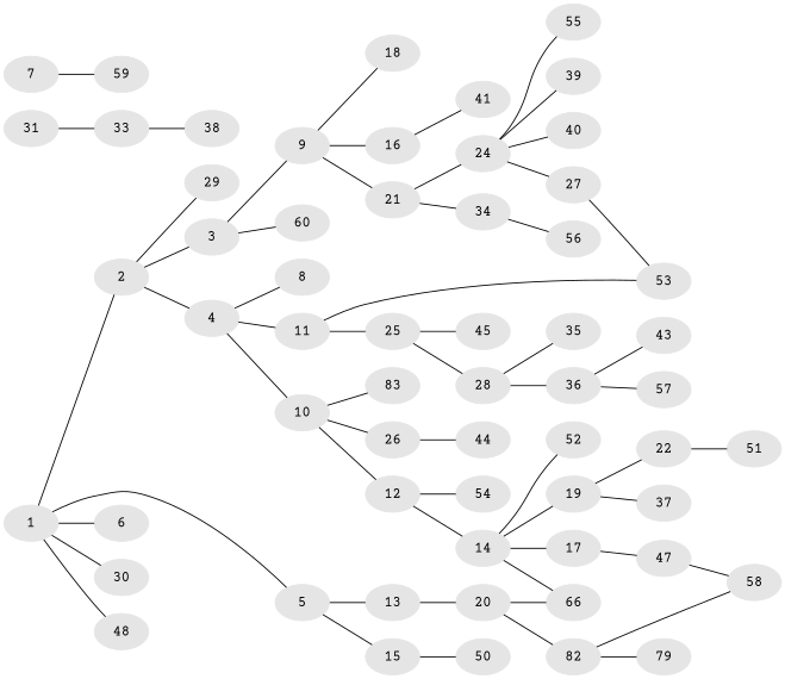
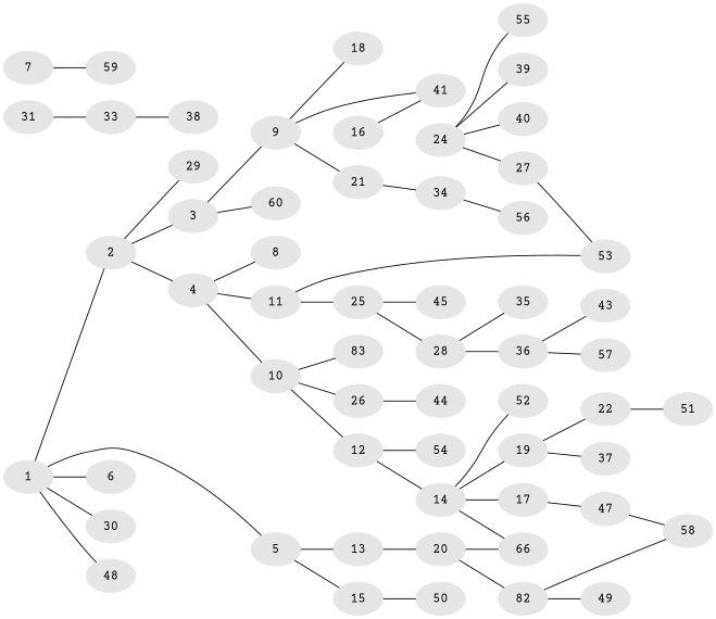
  graph {
    fontname="Courier Prime"
    rankdir=LR
    node [color=gray90 fontname="Courier Prime" style=filled]
    edge [fontname="Courier Prime"]
    1
    2
    5
    6
    30
    48
    3
    4
    29
    13
    15
    31
    33
    9
    60
    8
    10
    11
    16
    18
    21
    7
    59
    12
    n25 [label=83]
    26
    25
    53
    20
    50
    41
    24
    34
    14
    54
    44
    28
    45
    17
    19
    n41 [label=66]
    52
    n43 [label=82]
    47
    22
    37
    58
    51
-   49 [label=79]
+   49
    27
    39
    40
    55
    56
    35
    36
    43
    57
    38
    1 -- 2
    1 -- 5
    1 -- 6
    1 -- 30
    1 -- 48
    2 -- 3
    2 -- 4
    2 -- 29
    5 -- 13
    5 -- 15
    3 -- 9
    3 -- 60
    4 -- 8
    4 -- 10
    4 -- 11
    13 -- 20
    15 -- 50
    31 -- 33
    33 -- 38
-   9 -- 16
+   9 -- 41
    9 -- 18
    9 -- 21
    10 -- 12
    10 -- n25
    10 -- 26
    11 -- 25
    11 -- 53
    16 -- 41
-   21 -- 24
    21 -- 34
    7 -- 59
    12 -- 14
    12 -- 54
    26 -- 44
    25 -- 28
    25 -- 45
    20 -- n41
    20 -- n43
    24 -- 27
    24 -- 39
    24 -- 40
    24 -- 55
    34 -- 56
    14 -- 17
    14 -- 19
    14 -- n41
    14 -- 52
    28 -- 35
    28 -- 36
    17 -- 47
    19 -- 22
    19 -- 37
    n43 -- 58
    n43 -- 49
    47 -- 58
    22 -- 51
    27 -- 53
    36 -- 43
    36 -- 57
  }
